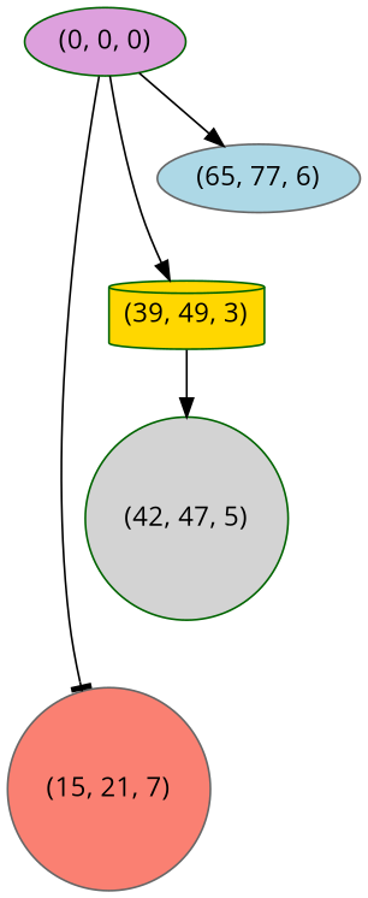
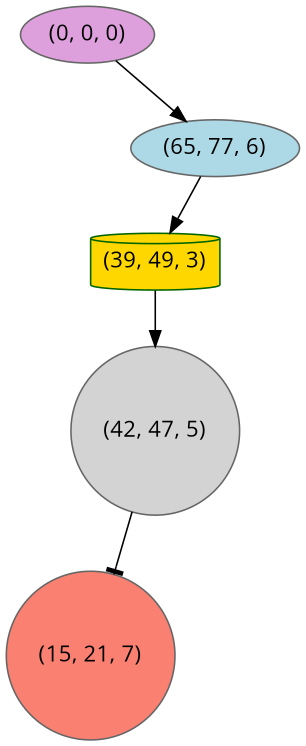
  digraph {
    fontname="Open Sans"
    node [color=darkgreen fontname="Open Sans" shape=ellipse style=filled]
    edge [arrowhead=normal fontname="Open Sans"]
-   "(0, 0, 0)" [fillcolor=plum]
+   "(0, 0, 0)" [color=gray40 fillcolor=plum]
    "(15, 21, 7)" [color=gray40 fillcolor=salmon shape=circle]
    "(39, 49, 3)" [fillcolor=gold shape=cylinder]
    "(65, 77, 6)" [color=gray40 fillcolor=lightblue]
-   "(42, 47, 5)" [fillcolor=lightgrey shape=circle]
-   "(0, 0, 0)" -> "(15, 21, 7)" [arrowhead=tee]
-   "(0, 0, 0)" -> "(39, 49, 3)"
+   "(42, 47, 5)" [color=gray40 fillcolor=lightgrey shape=circle]
+   "(42, 47, 5)" -> "(15, 21, 7)" [arrowhead=tee]
+   "(65, 77, 6)" -> "(39, 49, 3)"
    "(0, 0, 0)" -> "(65, 77, 6)"
    "(39, 49, 3)" -> "(42, 47, 5)"
  }
